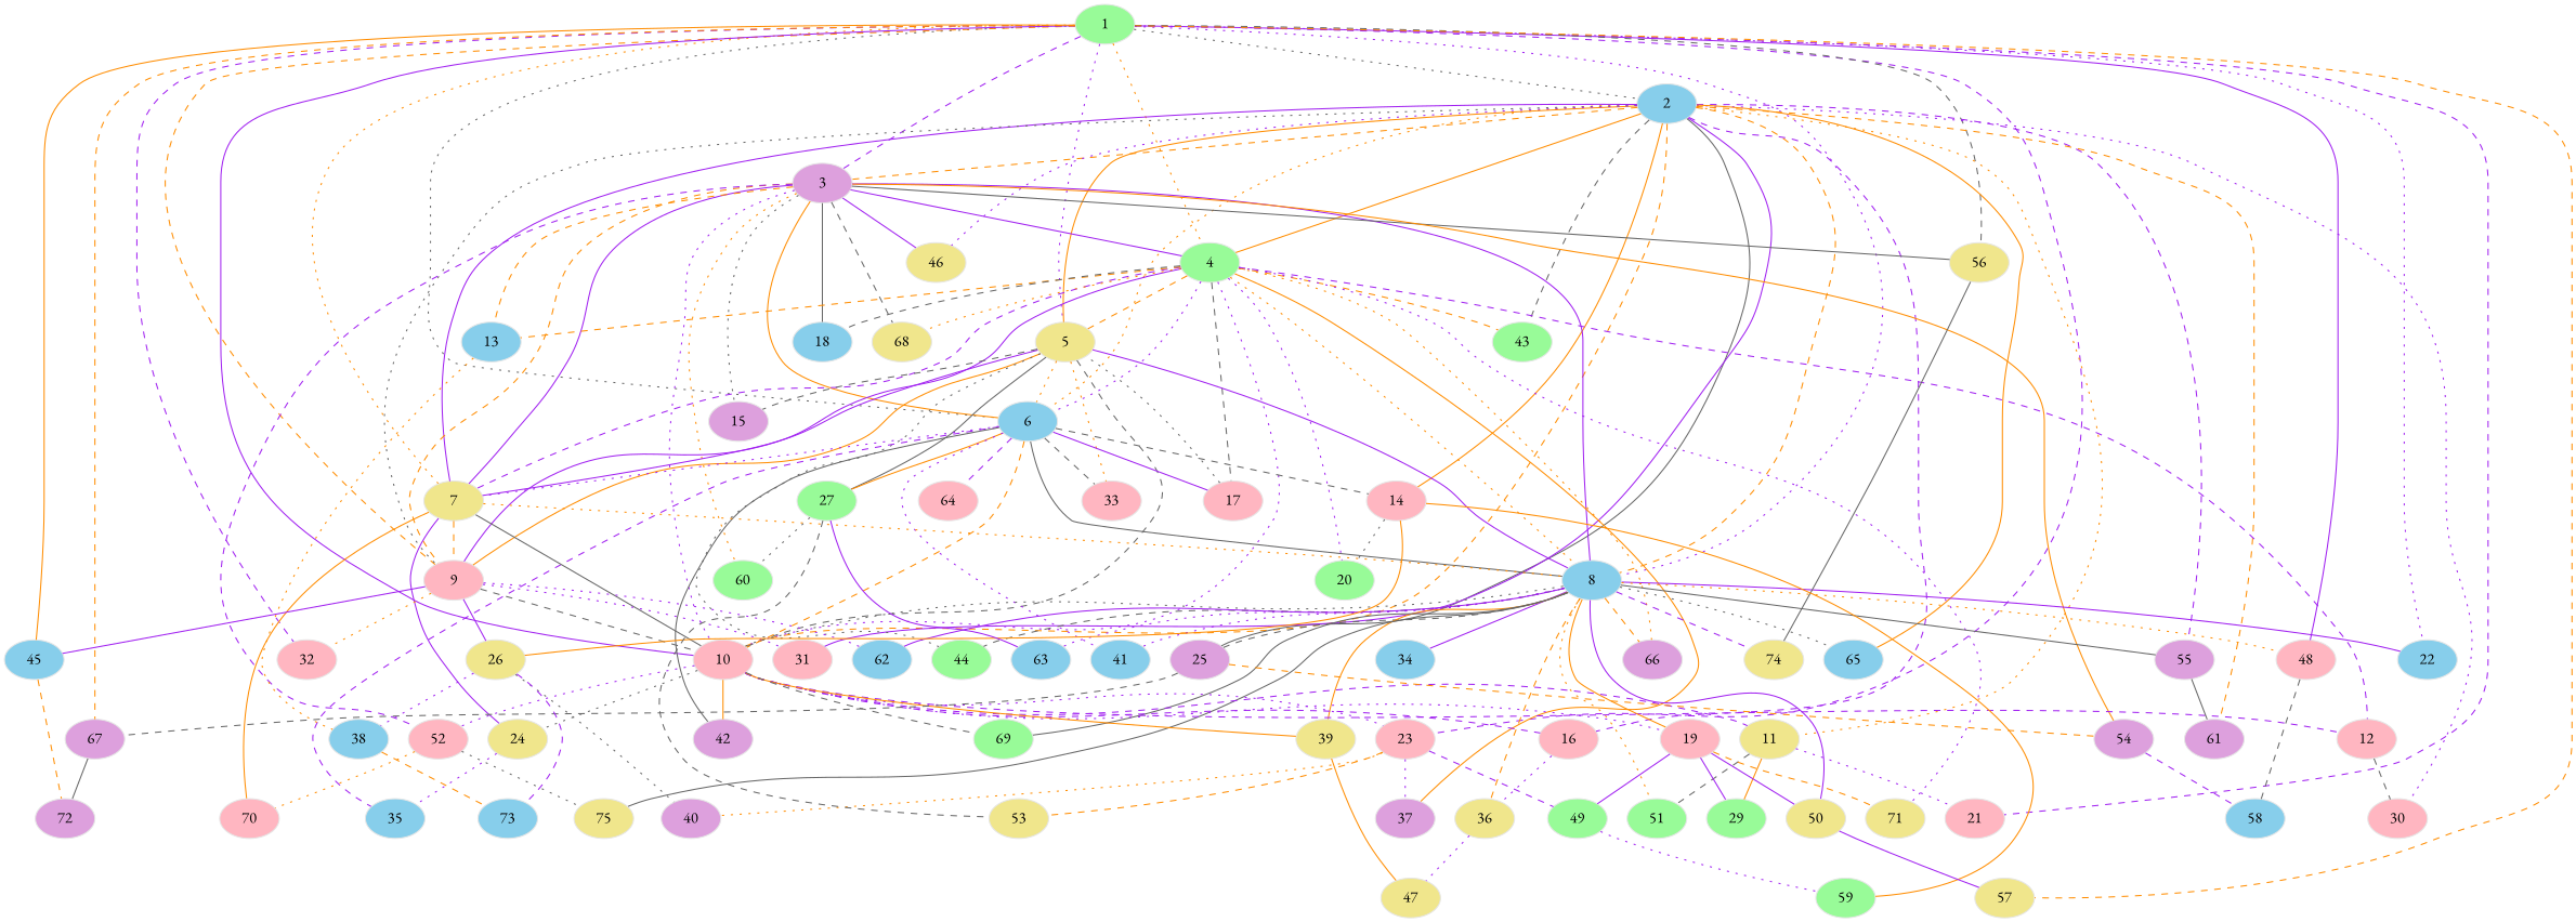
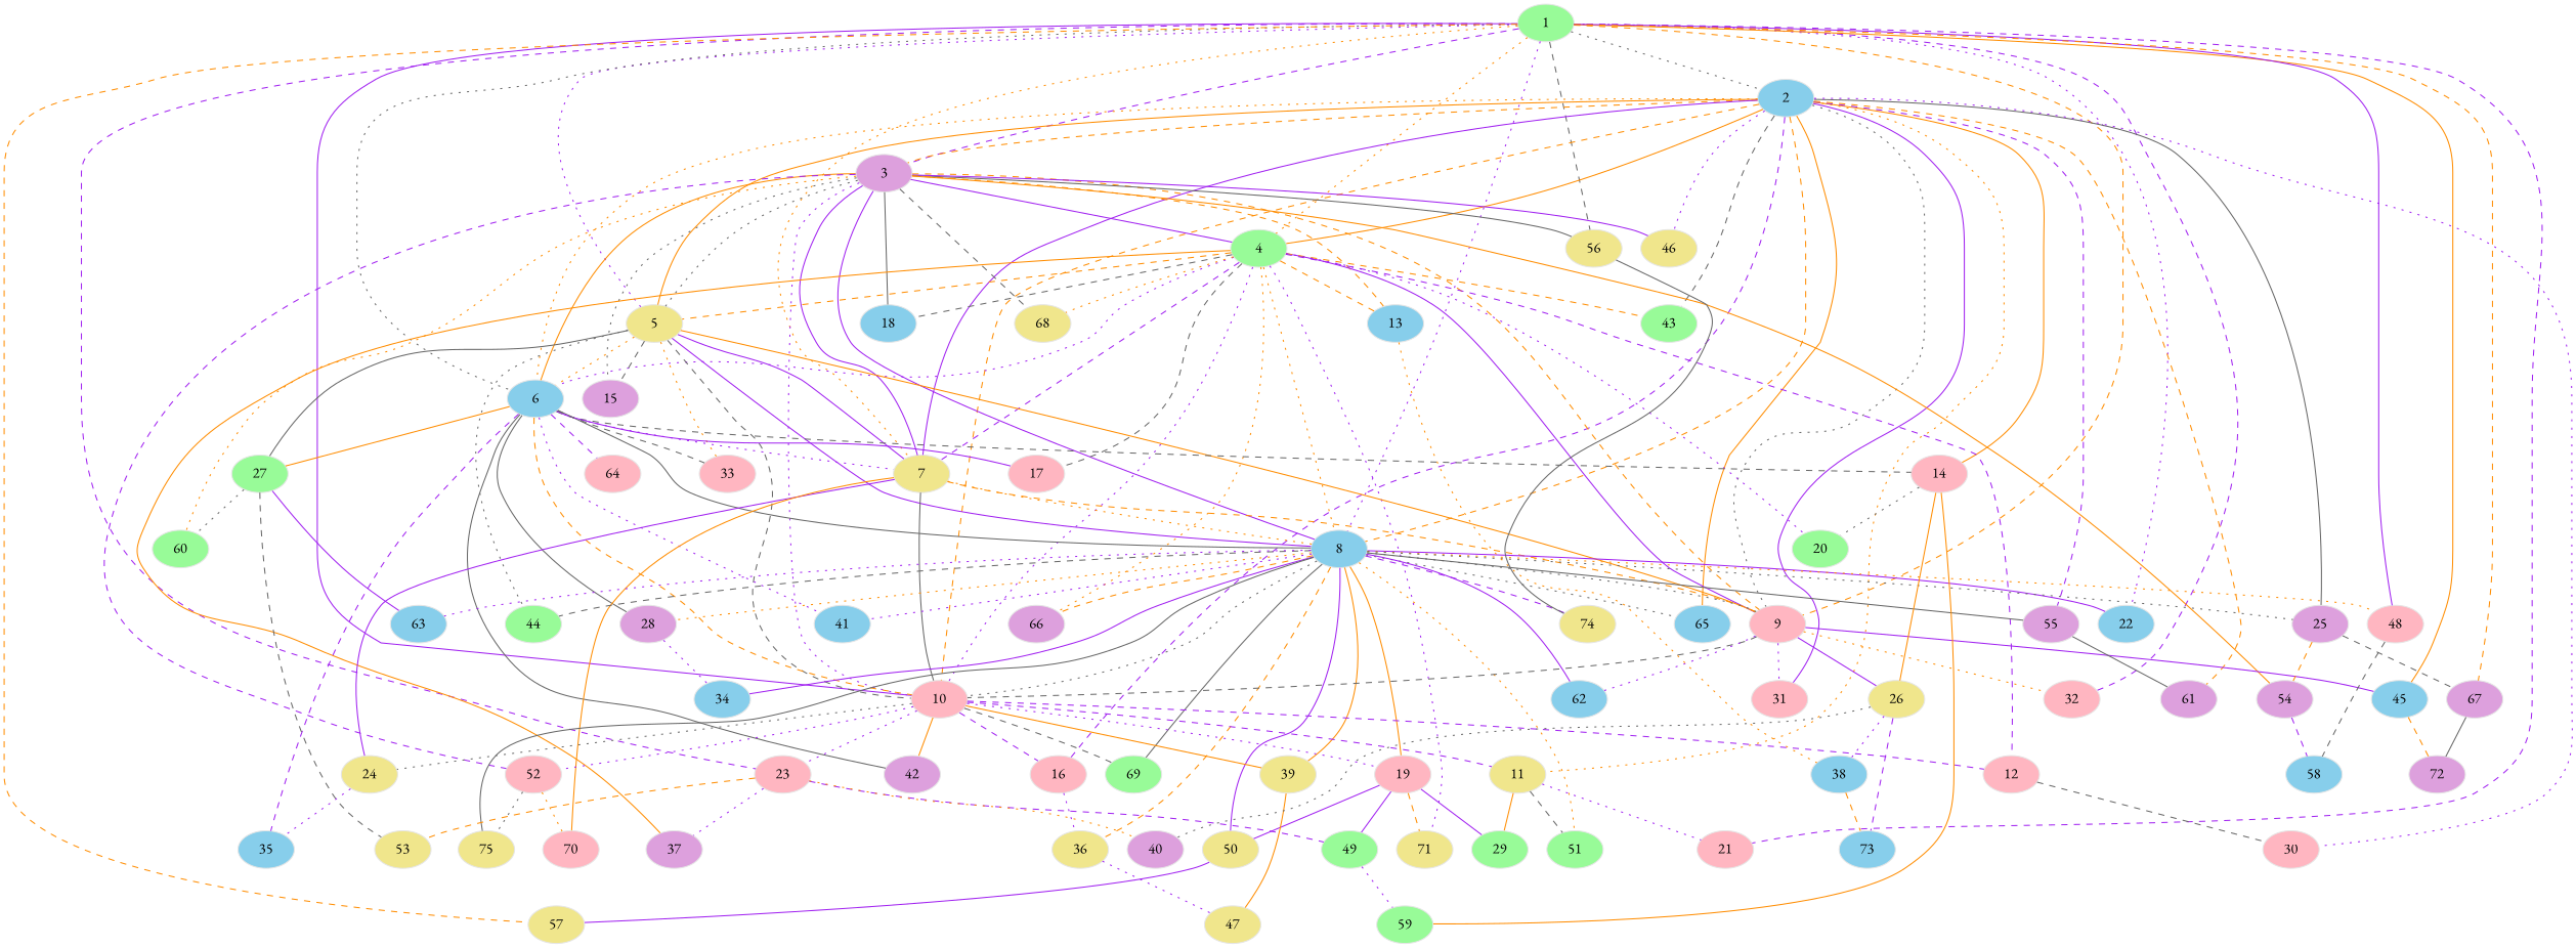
  graph {
    fontname="EB Garamond"
    node [color=gray90 fillcolor=khaki fontname="EB Garamond" style=filled]
    edge [color=purple fontname="EB Garamond" style=dotted]
    1 [fillcolor=palegreen]
    2 [fillcolor=skyblue]
    3 [fillcolor=plum]
    4 [fillcolor=palegreen]
    5
    6 [fillcolor=skyblue]
    7
    8 [fillcolor=skyblue]
    9 [fillcolor=lightpink]
    10 [fillcolor=lightpink]
    21 [fillcolor=lightpink]
    22 [fillcolor=skyblue]
    23 [fillcolor=lightpink]
    32 [fillcolor=lightpink]
    45 [fillcolor=skyblue]
    48 [fillcolor=lightpink]
    56
    57
    67 [fillcolor=plum]
    11
    14 [fillcolor=lightpink]
    16 [fillcolor=lightpink]
    25 [fillcolor=plum]
    30 [fillcolor=lightpink]
    31 [fillcolor=lightpink]
    43 [fillcolor=palegreen]
    46
    55 [fillcolor=plum]
    61 [fillcolor=plum]
    65 [fillcolor=skyblue]
    13 [fillcolor=skyblue]
    15 [fillcolor=plum]
    18 [fillcolor=skyblue]
    52 [fillcolor=lightpink]
    54 [fillcolor=plum]
    60 [fillcolor=palegreen]
    68
    12 [fillcolor=lightpink]
    17 [fillcolor=lightpink]
    20 [fillcolor=palegreen]
    37 [fillcolor=plum]
    66 [fillcolor=plum]
    71
    27 [fillcolor=palegreen]
    33 [fillcolor=lightpink]
    44 [fillcolor=palegreen]
+   28 [fillcolor=plum]
    35 [fillcolor=skyblue]
    41 [fillcolor=skyblue]
    42 [fillcolor=plum]
    64 [fillcolor=lightpink]
    24
    70 [fillcolor=lightpink]
    19 [fillcolor=lightpink]
    34 [fillcolor=skyblue]
    36
    39
    50
    51 [fillcolor=palegreen]
    62 [fillcolor=skyblue]
    63 [fillcolor=skyblue]
    69 [fillcolor=palegreen]
    74
    75
    26
    49 [fillcolor=palegreen]
    40 [fillcolor=plum]
    53
    72 [fillcolor=plum]
    58 [fillcolor=skyblue]
    29 [fillcolor=palegreen]
    59 [fillcolor=palegreen]
    38 [fillcolor=skyblue]
    47
    73 [fillcolor=skyblue]
    1 -- 2 [color=gray40]
    1 -- 3 [style=dashed]
    1 -- 4 [color=darkorange]
    1 -- 5
    1 -- 6 [color=gray40]
    1 -- 7 [color=darkorange]
    1 -- 8
    1 -- 9 [color=darkorange style=dashed]
    1 -- 10 [style=solid]
    1 -- 21 [style=dashed]
    1 -- 22
    1 -- 23 [style=dashed]
    1 -- 32 [style=dashed]
    1 -- 45 [color=darkorange style=solid]
    1 -- 48 [style=solid]
    1 -- 56 [color=gray40 style=dashed]
    1 -- 57 [color=darkorange style=dashed]
    1 -- 67 [color=darkorange style=dashed]
    2 -- 3 [color=darkorange style=dashed]
    2 -- 4 [color=darkorange style=solid]
    2 -- 5 [color=darkorange style=solid]
    2 -- 6 [color=darkorange]
    2 -- 7 [style=solid]
    2 -- 8 [color=darkorange style=dashed]
    2 -- 9 [color=gray40]
    2 -- 10 [color=darkorange style=dashed]
    2 -- 11 [color=darkorange]
    2 -- 14 [color=darkorange style=solid]
    2 -- 16 [style=dashed]
    2 -- 25 [color=gray40 style=solid]
    2 -- 30
    2 -- 31 [style=solid]
    2 -- 43 [color=gray40 style=dashed]
    2 -- 46
    2 -- 55 [style=dashed]
    2 -- 61 [color=darkorange style=dashed]
    2 -- 65 [color=darkorange style=solid]
    3 -- 4 [style=solid]
-   17 -- 5 [color=gray40]
+   3 -- 5 [color=gray40]
    3 -- 6 [color=darkorange style=solid]
    3 -- 7 [style=solid]
    3 -- 8 [style=solid]
    3 -- 9 [color=darkorange style=dashed]
    3 -- 10
    3 -- 56 [color=gray40 style=solid]
    3 -- 46 [style=solid]
    3 -- 13 [color=darkorange style=dashed]
    3 -- 15 [color=gray40]
    3 -- 18 [color=gray40 style=solid]
    3 -- 52 [style=dashed]
    3 -- 54 [color=darkorange style=solid]
    3 -- 60 [color=darkorange]
    3 -- 68 [color=gray40 style=dashed]
    4 -- 5 [color=darkorange style=dashed]
    4 -- 6
    4 -- 7 [style=dashed]
    4 -- 8 [color=darkorange]
    4 -- 9 [style=solid]
    4 -- 10
    4 -- 43 [color=darkorange style=dashed]
    4 -- 13 [color=darkorange style=dashed]
    4 -- 18 [color=gray40 style=dashed]
    4 -- 68 [color=darkorange]
    4 -- 12 [style=dashed]
    4 -- 17 [color=gray40 style=dashed]
    4 -- 20
    4 -- 37 [color=darkorange style=solid]
    4 -- 66 [color=darkorange]
    4 -- 71
    5 -- 6 [color=darkorange]
    5 -- 7 [style=solid]
    5 -- 8 [style=solid]
    5 -- 9 [color=darkorange style=solid]
    5 -- 10 [color=gray40 style=dashed]
    5 -- 15 [color=gray40 style=dashed]
    5 -- 27 [color=gray40 style=solid]
    5 -- 33 [color=darkorange]
    5 -- 44 [color=gray40]
    6 -- 7
    6 -- 8 [color=gray40 style=solid]
    6 -- 10 [color=darkorange style=dashed]
    6 -- 14 [color=gray40 style=dashed]
    6 -- 17 [style=solid]
    6 -- 27 [color=darkorange style=solid]
    6 -- 33 [color=gray40 style=dashed]
+   6 -- 28 [color=gray40 style=solid]
    6 -- 35 [style=dashed]
    6 -- 41
    6 -- 42 [color=gray40 style=solid]
    6 -- 64 [style=dashed]
    7 -- 8 [color=darkorange]
    7 -- 9 [color=darkorange style=dashed]
    7 -- 10 [color=gray40 style=solid]
    7 -- 24 [style=solid]
    7 -- 70 [color=darkorange style=solid]
+   8 -- 9 [color=gray40]
    8 -- 10 [color=gray40]
    8 -- 22 [style=solid]
    8 -- 48 [color=darkorange]
-   8 -- 25 [color=gray40 style=dashed]
+   8 -- 25 [color=gray40]
    8 -- 55 [color=gray40 style=solid]
    8 -- 65 [color=gray40]
    8 -- 66 [color=darkorange style=dashed]
    8 -- 44 [color=gray40 style=dashed]
+   8 -- 28 [color=darkorange]
    8 -- 41
    8 -- 19 [color=darkorange style=solid]
    8 -- 34 [style=solid]
    8 -- 36 [color=darkorange style=dashed]
    8 -- 39 [color=darkorange style=solid]
    8 -- 50 [style=solid]
    8 -- 51 [color=darkorange]
    8 -- 62 [style=solid]
    8 -- 63
    8 -- 69 [color=gray40 style=solid]
    8 -- 74 [style=dashed]
    8 -- 75 [color=gray40 style=solid]
    9 -- 10 [color=gray40 style=dashed]
    9 -- 32 [color=darkorange]
    9 -- 45 [style=solid]
    9 -- 31
    9 -- 62
    9 -- 26 [style=solid]
    10 -- 23
    10 -- 11 [style=dashed]
    10 -- 16 [style=dashed]
    10 -- 52
    10 -- 12 [style=dashed]
    10 -- 42 [color=darkorange style=solid]
    10 -- 24 [color=gray40]
    10 -- 19
    10 -- 39 [color=darkorange style=solid]
    10 -- 69 [color=gray40 style=dashed]
    23 -- 37
    23 -- 49 [style=dashed]
    23 -- 40 [color=darkorange]
    23 -- 53 [color=darkorange style=dashed]
    45 -- 72 [color=darkorange style=dashed]
    48 -- 58 [color=gray40 style=dashed]
    56 -- 74 [color=gray40 style=solid]
    67 -- 72 [color=gray40 style=solid]
    11 -- 21
    11 -- 51 [color=gray40 style=dashed]
    11 -- 29 [color=darkorange style=solid]
    14 -- 20 [color=gray40]
    14 -- 26 [color=darkorange style=solid]
    14 -- 59 [color=darkorange style=solid]
    16 -- 36
    25 -- 67 [color=gray40 style=dashed]
    25 -- 54 [color=darkorange style=dashed]
    55 -- 61 [color=gray40 style=solid]
    13 -- 38 [color=darkorange]
    52 -- 70 [color=darkorange]
    52 -- 75 [color=gray40]
    54 -- 58 [style=dashed]
    12 -- 30 [color=gray40 style=dashed]
    27 -- 60 [color=gray40]
    27 -- 63 [style=solid]
    27 -- 53 [color=gray40 style=dashed]
+   28 -- 34
    24 -- 35
    19 -- 71 [color=darkorange style=dashed]
    19 -- 50 [style=solid]
    19 -- 49 [style=solid]
    19 -- 29 [style=solid]
    36 -- 47
    39 -- 47 [color=darkorange style=solid]
    50 -- 57 [style=solid]
    26 -- 40 [color=gray40]
    26 -- 38
    26 -- 73 [style=dashed]
    49 -- 59
    38 -- 73 [color=darkorange style=dashed]
  }
